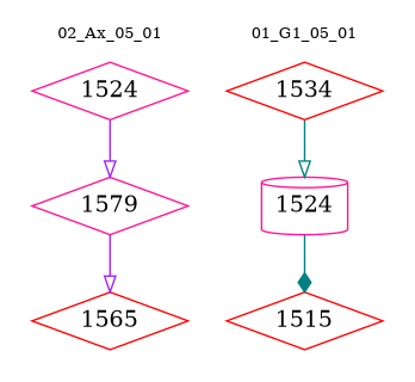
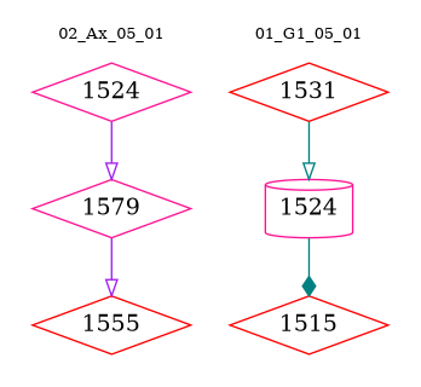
  digraph {
    node [color=deeppink shape=diamond]
    edge [arrowhead=onormal color=purple]
    n1 [label=1524]
    n2 [label=1579]
-   n3 [color=red label=1565]
-   n4 [color=red label=1534]
+   n3 [color=red label=1555]
+   n4 [color=red label=1531]
    n5 [label=1524 shape=cylinder]
    n6 [color=red label=1515]
    subgraph cluster_1 {
      color=white
      fontsize=10
      label="02_Ax_05_01"
      n1
      n2
      n3
    }
    subgraph cluster_2 {
      color=white
      fontsize=10
      label="01_G1_05_01"
      n4
      n5
      n6
    }
    n1 -> n2
    n2 -> n3
    n4 -> n5 [color=teal]
    n5 -> n6 [arrowhead=diamond color=teal]
  }
